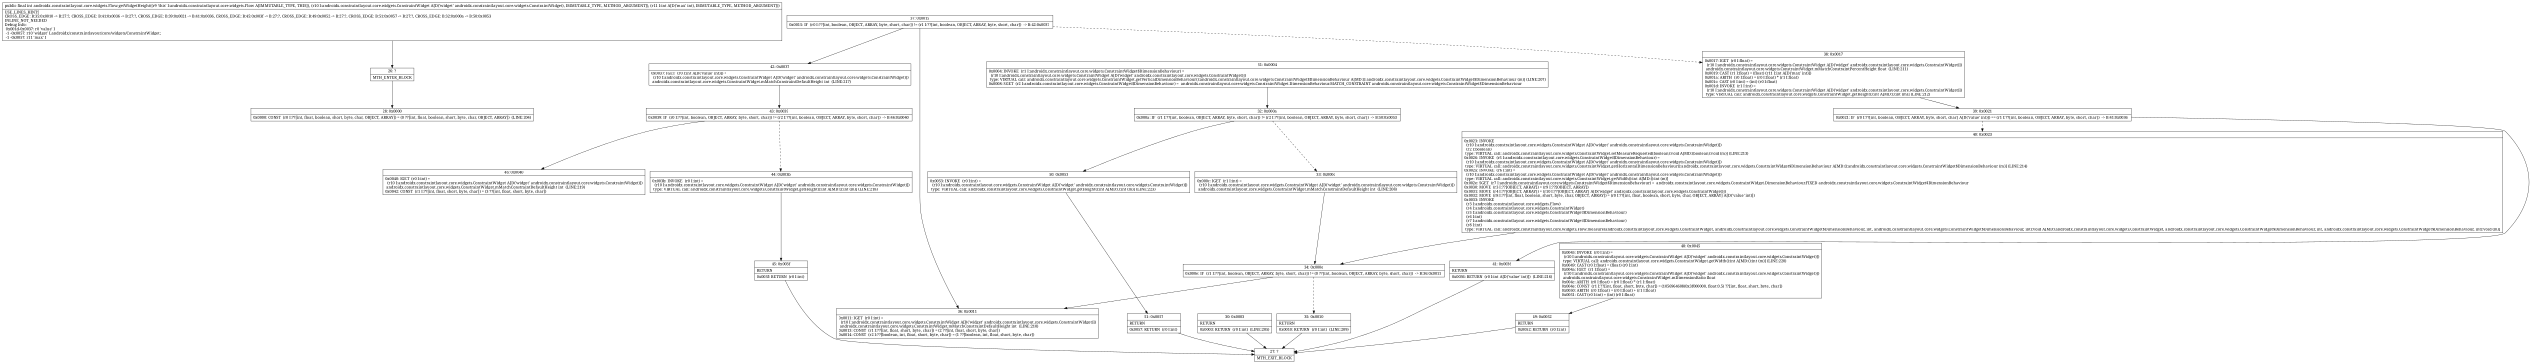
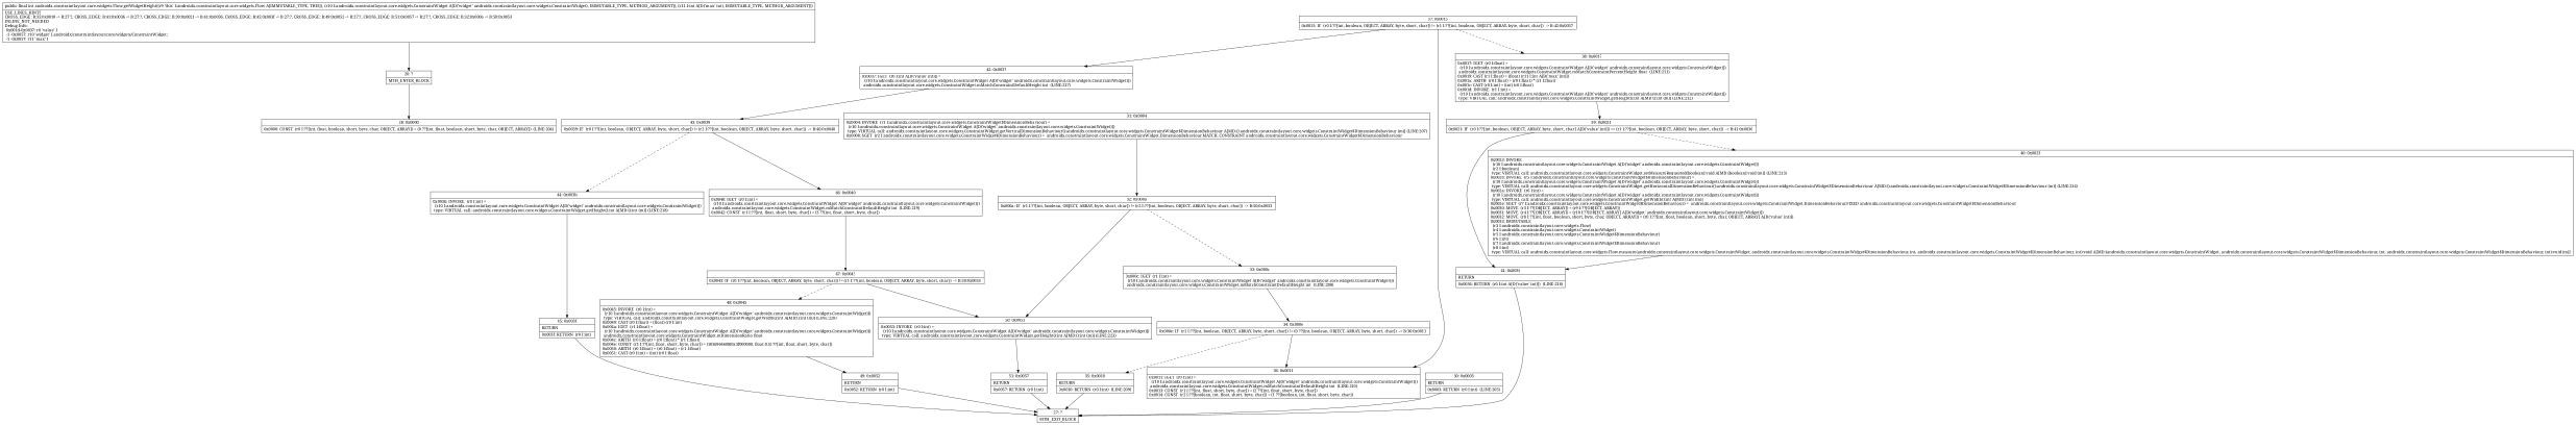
  digraph {
    fontname="Noto Serif"
    node [fontname="Noto Serif" shape=record]
    edge [fontname="Noto Serif"]
    n1 [label="{26\:\ ?|MTH_ENTER_BLOCK\l}"]
    n2 [label="{28\:\ 0x0000|0x0000: CONST  (r0 I:??[int, float, boolean, short, byte, char, OBJECT, ARRAY]) = (0 ??[int, float, boolean, short, byte, char, OBJECT, ARRAY])  (LINE:204)\l}"]
    n3 [label="{30\:\ 0x0003|RETURN\l|0x0003: RETURN  (r0 I:int)  (LINE:205)\l}"]
    n4 [label="{27\:\ ?|MTH_EXIT_BLOCK\l}"]
    n5 [label="{31\:\ 0x0004|0x0004: INVOKE  (r1 I:androidx.constraintlayout.core.widgets.ConstraintWidget$DimensionBehaviour) = \l  (r10 I:androidx.constraintlayout.core.widgets.ConstraintWidget A[D('widget' androidx.constraintlayout.core.widgets.ConstraintWidget)])\l type: VIRTUAL call: androidx.constraintlayout.core.widgets.ConstraintWidget.getVerticalDimensionBehaviour():androidx.constraintlayout.core.widgets.ConstraintWidget$DimensionBehaviour A[MD:():androidx.constraintlayout.core.widgets.ConstraintWidget$DimensionBehaviour (m)] (LINE:207)\l0x0008: SGET  (r2 I:androidx.constraintlayout.core.widgets.ConstraintWidget$DimensionBehaviour) =  androidx.constraintlayout.core.widgets.ConstraintWidget.DimensionBehaviour.MATCH_CONSTRAINT androidx.constraintlayout.core.widgets.ConstraintWidget$DimensionBehaviour \l}"]
    n6 [label="{32\:\ 0x000a|0x000a: IF  (r1 I:??[int, boolean, OBJECT, ARRAY, byte, short, char]) != (r2 I:??[int, boolean, OBJECT, ARRAY, byte, short, char])  \-\> B:50:0x0053 \l}"]
    n7 [label="{33\:\ 0x000c|0x000c: IGET  (r1 I:int) = \l  (r10 I:androidx.constraintlayout.core.widgets.ConstraintWidget A[D('widget' androidx.constraintlayout.core.widgets.ConstraintWidget)])\l androidx.constraintlayout.core.widgets.ConstraintWidget.mMatchConstraintDefaultHeight int  (LINE:208)\l}"]
    n8 [label="{50\:\ 0x0053|0x0053: INVOKE  (r0 I:int) = \l  (r10 I:androidx.constraintlayout.core.widgets.ConstraintWidget A[D('widget' androidx.constraintlayout.core.widgets.ConstraintWidget)])\l type: VIRTUAL call: androidx.constraintlayout.core.widgets.ConstraintWidget.getHeight():int A[MD:():int (m)] (LINE:223)\l}"]
    n9 [label="{34\:\ 0x000e|0x000e: IF  (r1 I:??[int, boolean, OBJECT, ARRAY, byte, short, char]) != (0 ??[int, boolean, OBJECT, ARRAY, byte, short, char])  \-\> B:36:0x0011 \l}"]
    n10 [label="{51\:\ 0x0057|RETURN\l|0x0057: RETURN  (r0 I:int) \l}"]
    n11 [label="{35\:\ 0x0010|RETURN\l|0x0010: RETURN  (r0 I:int)  (LINE:209)\l}"]
    n12 [label="{36\:\ 0x0011|0x0011: IGET  (r0 I:int) = \l  (r10 I:androidx.constraintlayout.core.widgets.ConstraintWidget A[D('widget' androidx.constraintlayout.core.widgets.ConstraintWidget)])\l androidx.constraintlayout.core.widgets.ConstraintWidget.mMatchConstraintDefaultHeight int  (LINE:210)\l0x0013: CONST  (r1 I:??[int, float, short, byte, char]) = (2 ??[int, float, short, byte, char]) \l0x0014: CONST  (r2 I:??[boolean, int, float, short, byte, char]) = (1 ??[boolean, int, float, short, byte, char]) \l}"]
    n13 [label="{37\:\ 0x0015|0x0015: IF  (r0 I:??[int, boolean, OBJECT, ARRAY, byte, short, char]) != (r1 I:??[int, boolean, OBJECT, ARRAY, byte, short, char])  \-\> B:42:0x0037 \l}"]
    n14 [label="{38\:\ 0x0017|0x0017: IGET  (r0 I:float) = \l  (r10 I:androidx.constraintlayout.core.widgets.ConstraintWidget A[D('widget' androidx.constraintlayout.core.widgets.ConstraintWidget)])\l androidx.constraintlayout.core.widgets.ConstraintWidget.mMatchConstraintPercentHeight float  (LINE:211)\l0x0019: CAST (r1 I:float) = (float) (r11 I:int A[D('max' int)]) \l0x001a: ARITH  (r0 I:float) = (r0 I:float) * (r1 I:float) \l0x001c: CAST (r0 I:int) = (int) (r0 I:float) \l0x001d: INVOKE  (r1 I:int) = \l  (r10 I:androidx.constraintlayout.core.widgets.ConstraintWidget A[D('widget' androidx.constraintlayout.core.widgets.ConstraintWidget)])\l type: VIRTUAL call: androidx.constraintlayout.core.widgets.ConstraintWidget.getHeight():int A[MD:():int (m)] (LINE:212)\l}"]
    n15 [label="{42\:\ 0x0037|0x0037: IGET  (r0 I:int A[D('value' int)]) = \l  (r10 I:androidx.constraintlayout.core.widgets.ConstraintWidget A[D('widget' androidx.constraintlayout.core.widgets.ConstraintWidget)])\l androidx.constraintlayout.core.widgets.ConstraintWidget.mMatchConstraintDefaultHeight int  (LINE:217)\l}"]
    n16 [label="{39\:\ 0x0021|0x0021: IF  (r0 I:??[int, boolean, OBJECT, ARRAY, byte, short, char] A[D('value' int)]) == (r1 I:??[int, boolean, OBJECT, ARRAY, byte, short, char])  \-\> B:41:0x0036 \l}"]
    n17 [label="{43\:\ 0x0039|0x0039: IF  (r0 I:??[int, boolean, OBJECT, ARRAY, byte, short, char]) != (r2 I:??[int, boolean, OBJECT, ARRAY, byte, short, char])  \-\> B:46:0x0040 \l}"]
-   n18 [label="{40\:\ 0x0023|0x0023: INVOKE  \l  (r10 I:androidx.constraintlayout.core.widgets.ConstraintWidget A[D('widget' androidx.constraintlayout.core.widgets.ConstraintWidget)])\l  (r2 I:boolean)\l type: VIRTUAL call: androidx.constraintlayout.core.widgets.ConstraintWidget.setMeasureRequested(boolean):void A[MD:(boolean):void (m)] (LINE:213)\l0x0026: INVOKE  (r5 I:androidx.constraintlayout.core.widgets.ConstraintWidget$DimensionBehaviour) = \l  (r10 I:androidx.constraintlayout.core.widgets.ConstraintWidget A[D('widget' androidx.constraintlayout.core.widgets.ConstraintWidget)])\l type: VIRTUAL call: androidx.constraintlayout.core.widgets.ConstraintWidget.getHorizontalDimensionBehaviour():androidx.constraintlayout.core.widgets.ConstraintWidget$DimensionBehaviour A[MD:():androidx.constraintlayout.core.widgets.ConstraintWidget$DimensionBehaviour (m)] (LINE:214)\l0x002a: INVOKE  (r6 I:int) = \l  (r10 I:androidx.constraintlayout.core.widgets.ConstraintWidget A[D('widget' androidx.constraintlayout.core.widgets.ConstraintWidget)])\l type: VIRTUAL call: androidx.constraintlayout.core.widgets.ConstraintWidget.getWidth():int A[MD:():int (m)]\l0x002e: SGET  (r7 I:androidx.constraintlayout.core.widgets.ConstraintWidget$DimensionBehaviour) =  androidx.constraintlayout.core.widgets.ConstraintWidget.DimensionBehaviour.FIXED androidx.constraintlayout.core.widgets.ConstraintWidget$DimensionBehaviour \l0x0030: MOVE  (r3 I:??[OBJECT, ARRAY]) = (r9 I:??[OBJECT, ARRAY]) \l0x0031: MOVE  (r4 I:??[OBJECT, ARRAY]) = (r10 I:??[OBJECT, ARRAY] A[D('widget' androidx.constraintlayout.core.widgets.ConstraintWidget)]) \l0x0032: MOVE  (r8 I:??[int, float, boolean, short, byte, char, OBJECT, ARRAY]) = (r0 I:??[int, float, boolean, short, byte, char, OBJECT, ARRAY] A[D('value' int)]) \l0x0033: INVOKE  \l  (r3 I:androidx.constraintlayout.core.widgets.Flow)\l  (r4 I:androidx.constraintlayout.core.widgets.ConstraintWidget)\l  (r5 I:androidx.constraintlayout.core.widgets.ConstraintWidget$DimensionBehaviour)\l  (r6 I:int)\l  (r7 I:androidx.constraintlayout.core.widgets.ConstraintWidget$DimensionBehaviour)\l  (r8 I:int)\l type: VIRTUAL call: androidx.constraintlayout.core.widgets.Flow.measure(androidx.constraintlayout.core.widgets.ConstraintWidget, androidx.constraintlayout.core.widgets.ConstraintWidget$DimensionBehaviour, int, androidx.constraintlayout.core.widgets.ConstraintWidget$DimensionBehaviour, int):void A[MD:(androidx.constraintlayout.core.widgets.ConstraintWidget, androidx.constraintlayout.core.widgets.ConstraintWidget$DimensionBehaviour, int, androidx.constraintlayout.core.widgets.ConstraintWidget$DimensionBehaviour, int):void (m)]\l}"]
+   n18 [label="{40\:\ 0x0023|0x0023: INVOKE  \l  (r10 I:androidx.constraintlayout.core.widgets.ConstraintWidget A[D('widget' androidx.constraintlayout.core.widgets.ConstraintWidget)])\l  (r2 I:boolean)\l type: VIRTUAL call: androidx.constraintlayout.core.widgets.ConstraintWidget.setMeasureRequested(boolean):void A[MD:(boolean):void (m)] (LINE:213)\l0x0026: INVOKE  (r5 I:androidx.constraintlayout.core.widgets.ConstraintWidget$DimensionBehaviour) = \l  (r10 I:androidx.constraintlayout.core.widgets.ConstraintWidget A[D('widget' androidx.constraintlayout.core.widgets.ConstraintWidget)])\l type: VIRTUAL call: androidx.constraintlayout.core.widgets.ConstraintWidget.getHorizontalDimensionBehaviour():androidx.constraintlayout.core.widgets.ConstraintWidget$DimensionBehaviour A[MD:():androidx.constraintlayout.core.widgets.ConstraintWidget$DimensionBehaviour (m)] (LINE:214)\l0x002a: INVOKE  (r6 I:int) = \l  (r10 I:androidx.constraintlayout.core.widgets.ConstraintWidget A[D('widget' androidx.constraintlayout.core.widgets.ConstraintWidget)])\l type: VIRTUAL call: androidx.constraintlayout.core.widgets.ConstraintWidget.getWidth():int A[MD:():int (m)]\l0x002e: SGET  (r7 I:androidx.constraintlayout.core.widgets.ConstraintWidget$DimensionBehaviour) =  androidx.constraintlayout.core.widgets.ConstraintWidget.DimensionBehaviour.FIXED androidx.constraintlayout.core.widgets.ConstraintWidget$DimensionBehaviour \l0x0030: MOVE  (r3 I:??[OBJECT, ARRAY]) = (r9 I:??[OBJECT, ARRAY]) \l0x0031: MOVE  (r4 I:??[OBJECT, ARRAY]) = (r10 I:??[OBJECT, ARRAY] A[D('widget' androidx.constraintlayout.core.widgets.ConstraintWidget)]) \l0x0032: MOVE  (r8 I:??[int, float, boolean, short, byte, char, OBJECT, ARRAY]) = (r0 I:??[int, float, boolean, short, byte, char, OBJECT, ARRAY] A[D('value' int)]) \l0x0033: IMMUTABLE  \l  (r3 I:androidx.constraintlayout.core.widgets.Flow)\l  (r4 I:androidx.constraintlayout.core.widgets.ConstraintWidget)\l  (r5 I:androidx.constraintlayout.core.widgets.ConstraintWidget$DimensionBehaviour)\l  (r6 I:int)\l  (r7 I:androidx.constraintlayout.core.widgets.ConstraintWidget$DimensionBehaviour)\l  (r8 I:int)\l type: VIRTUAL call: androidx.constraintlayout.core.widgets.Flow.measure(androidx.constraintlayout.core.widgets.ConstraintWidget, androidx.constraintlayout.core.widgets.ConstraintWidget$DimensionBehaviour, int, androidx.constraintlayout.core.widgets.ConstraintWidget$DimensionBehaviour, int):void A[MD:(androidx.constraintlayout.core.widgets.ConstraintWidget, androidx.constraintlayout.core.widgets.ConstraintWidget$DimensionBehaviour, int, androidx.constraintlayout.core.widgets.ConstraintWidget$DimensionBehaviour, int):void (m)]\l}"]
    n19 [label="{41\:\ 0x0036|RETURN\l|0x0036: RETURN  (r0 I:int A[D('value' int)])  (LINE:216)\l}"]
    n20 [label="{44\:\ 0x003b|0x003b: INVOKE  (r0 I:int) = \l  (r10 I:androidx.constraintlayout.core.widgets.ConstraintWidget A[D('widget' androidx.constraintlayout.core.widgets.ConstraintWidget)])\l type: VIRTUAL call: androidx.constraintlayout.core.widgets.ConstraintWidget.getHeight():int A[MD:():int (m)] (LINE:218)\l}"]
    n21 [label="{46\:\ 0x0040|0x0040: IGET  (r0 I:int) = \l  (r10 I:androidx.constraintlayout.core.widgets.ConstraintWidget A[D('widget' androidx.constraintlayout.core.widgets.ConstraintWidget)])\l androidx.constraintlayout.core.widgets.ConstraintWidget.mMatchConstraintDefaultHeight int  (LINE:219)\l0x0042: CONST  (r1 I:??[int, float, short, byte, char]) = (3 ??[int, float, short, byte, char]) \l}"]
    n22 [label="{45\:\ 0x003f|RETURN\l|0x003f: RETURN  (r0 I:int) \l}"]
+   n23 [label="{47\:\ 0x0043|0x0043: IF  (r0 I:??[int, boolean, OBJECT, ARRAY, byte, short, char]) != (r1 I:??[int, boolean, OBJECT, ARRAY, byte, short, char])  \-\> B:50:0x0053 \l}"]
    n24 [label="{48\:\ 0x0045|0x0045: INVOKE  (r0 I:int) = \l  (r10 I:androidx.constraintlayout.core.widgets.ConstraintWidget A[D('widget' androidx.constraintlayout.core.widgets.ConstraintWidget)])\l type: VIRTUAL call: androidx.constraintlayout.core.widgets.ConstraintWidget.getWidth():int A[MD:():int (m)] (LINE:220)\l0x0049: CAST (r0 I:float) = (float) (r0 I:int) \l0x004a: IGET  (r1 I:float) = \l  (r10 I:androidx.constraintlayout.core.widgets.ConstraintWidget A[D('widget' androidx.constraintlayout.core.widgets.ConstraintWidget)])\l androidx.constraintlayout.core.widgets.ConstraintWidget.mDimensionRatio float \l0x004c: ARITH  (r0 I:float) = (r0 I:float) * (r1 I:float) \l0x004e: CONST  (r1 I:??[int, float, short, byte, char]) = (1056964608(0x3f000000, float:0.5) ??[int, float, short, byte, char]) \l0x0050: ARITH  (r0 I:float) = (r0 I:float) + (r1 I:float) \l0x0051: CAST (r0 I:int) = (int) (r0 I:float) \l}"]
    n25 [label="{49\:\ 0x0052|RETURN\l|0x0052: RETURN  (r0 I:int) \l}"]
    n26 [label="{public final int androidx.constraintlayout.core.widgets.Flow.getWidgetHeight((r9 'this' I:androidx.constraintlayout.core.widgets.Flow A[IMMUTABLE_TYPE, THIS]), (r10 I:androidx.constraintlayout.core.widgets.ConstraintWidget A[D('widget' androidx.constraintlayout.core.widgets.ConstraintWidget), IMMUTABLE_TYPE, METHOD_ARGUMENT]), (r11 I:int A[D('max' int), IMMUTABLE_TYPE, METHOD_ARGUMENT]))  | USE_LINES_HINTS\lCROSS_EDGE: B:35:0x0010 \-\> B:27:?, CROSS_EDGE: B:41:0x0036 \-\> B:27:?, CROSS_EDGE: B:39:0x0021 \-\> B:41:0x0036, CROSS_EDGE: B:45:0x003f \-\> B:27:?, CROSS_EDGE: B:49:0x0052 \-\> B:27:?, CROSS_EDGE: B:51:0x0057 \-\> B:27:?, CROSS_EDGE: B:32:0x000a \-\> B:50:0x0053\lINLINE_NOT_NEEDED\lDebug Info:\l  0x001d\-0x0037: r0 'value' I\l  \-1 \-0x0057: r10 'widget' Landroidx\/constraintlayout\/core\/widgets\/ConstraintWidget;\l  \-1 \-0x0057: r11 'max' I\l}"]
    n1 -> n2
    n3 -> n4
    n5 -> n6
    n6 -> n7 [style=dashed]
    n6 -> n8
    n7 -> n9
    n8 -> n10
    n9 -> n11 [style=dashed]
    n9 -> n12
    n10 -> n4
    n11 -> n4
    n13 -> n12
    n13 -> n14 [style=dashed]
    n13 -> n15
    n14 -> n16
    n15 -> n17
    n16 -> n18 [style=dashed]
    n16 -> n19
    n17 -> n20 [style=dashed]
    n17 -> n21
-   n18 -> n9
+   n18 -> n19
    n19 -> n4
    n20 -> n22
+   n21 -> n23
    n22 -> n4
+   n23 -> n8
+   n23 -> n24 [style=dashed]
    n24 -> n25
    n25 -> n4
    n26 -> n1
  }
